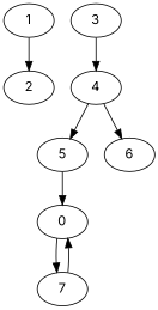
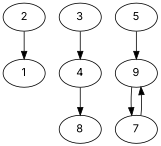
  digraph {
    fontname=Inter
    node [fontname=Inter]
    edge [fontname=Inter]
    1
    2
    3
    4
    5
-   6
-   9 [label=0]
+   6 [label=8]
+   9
    7
-   1 -> 2
+   2 -> 1
    3 -> 4
-   4 -> 5
    4 -> 6
    5 -> 9
    9 -> 7
    7 -> 9
  }
